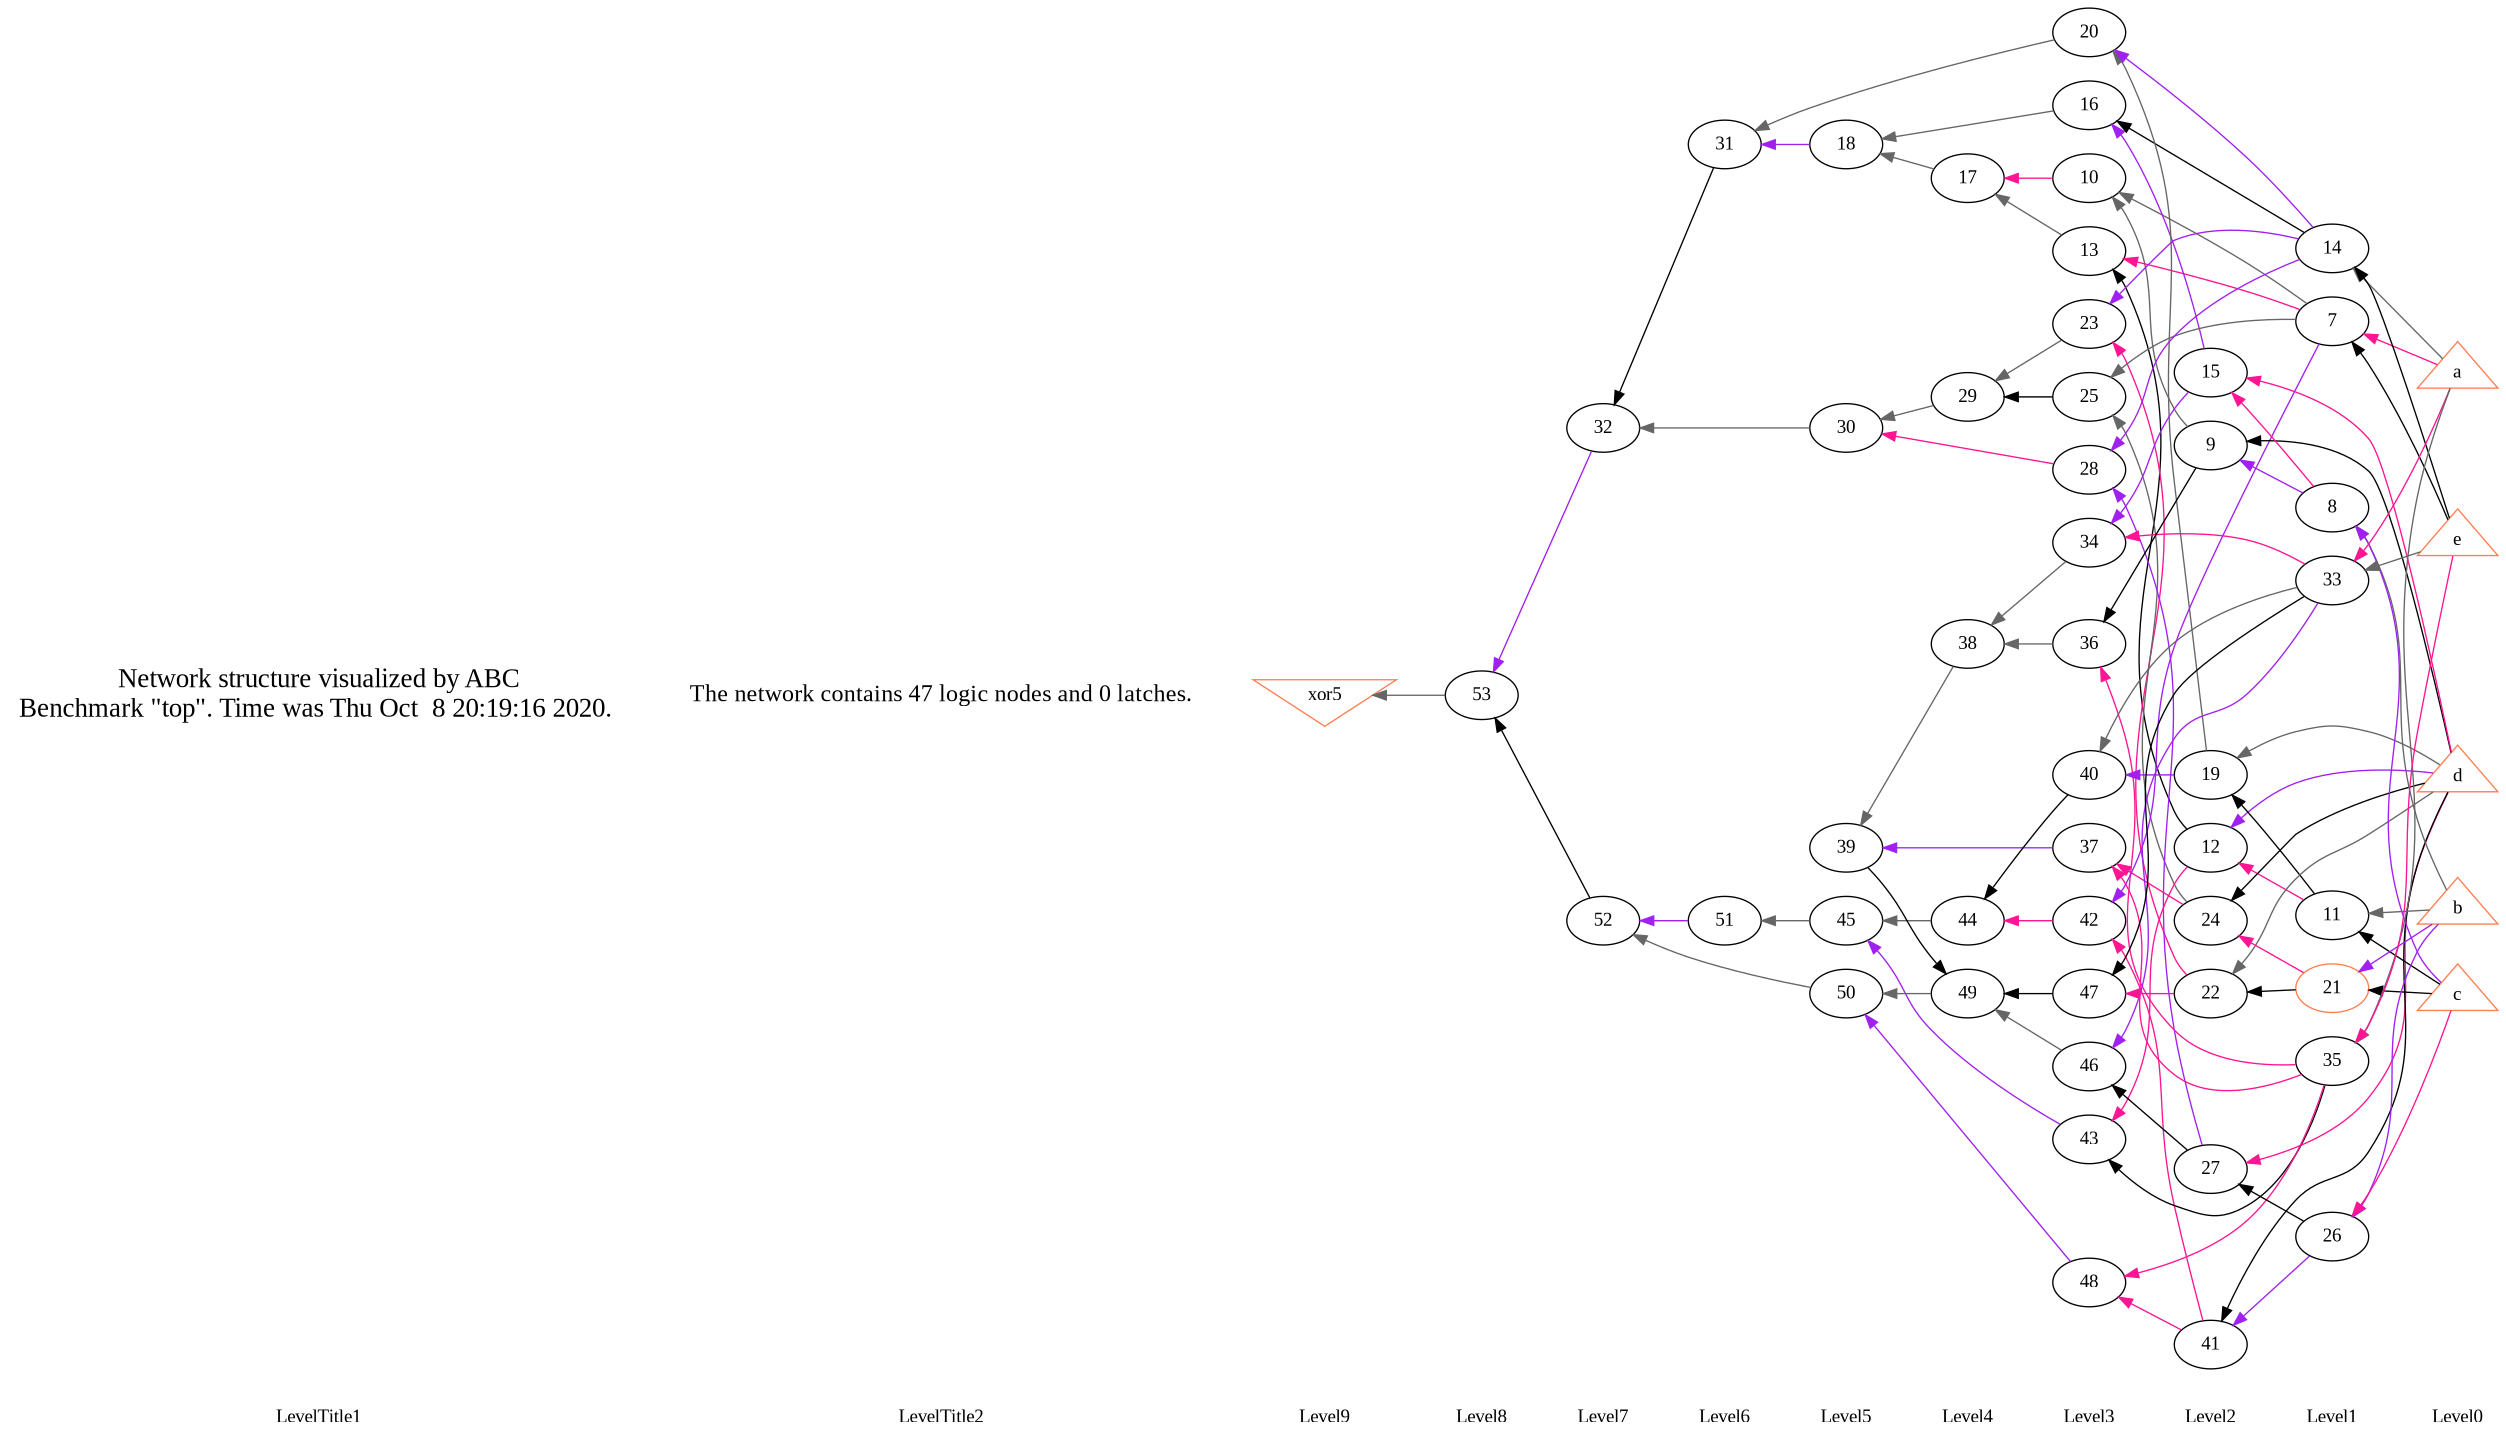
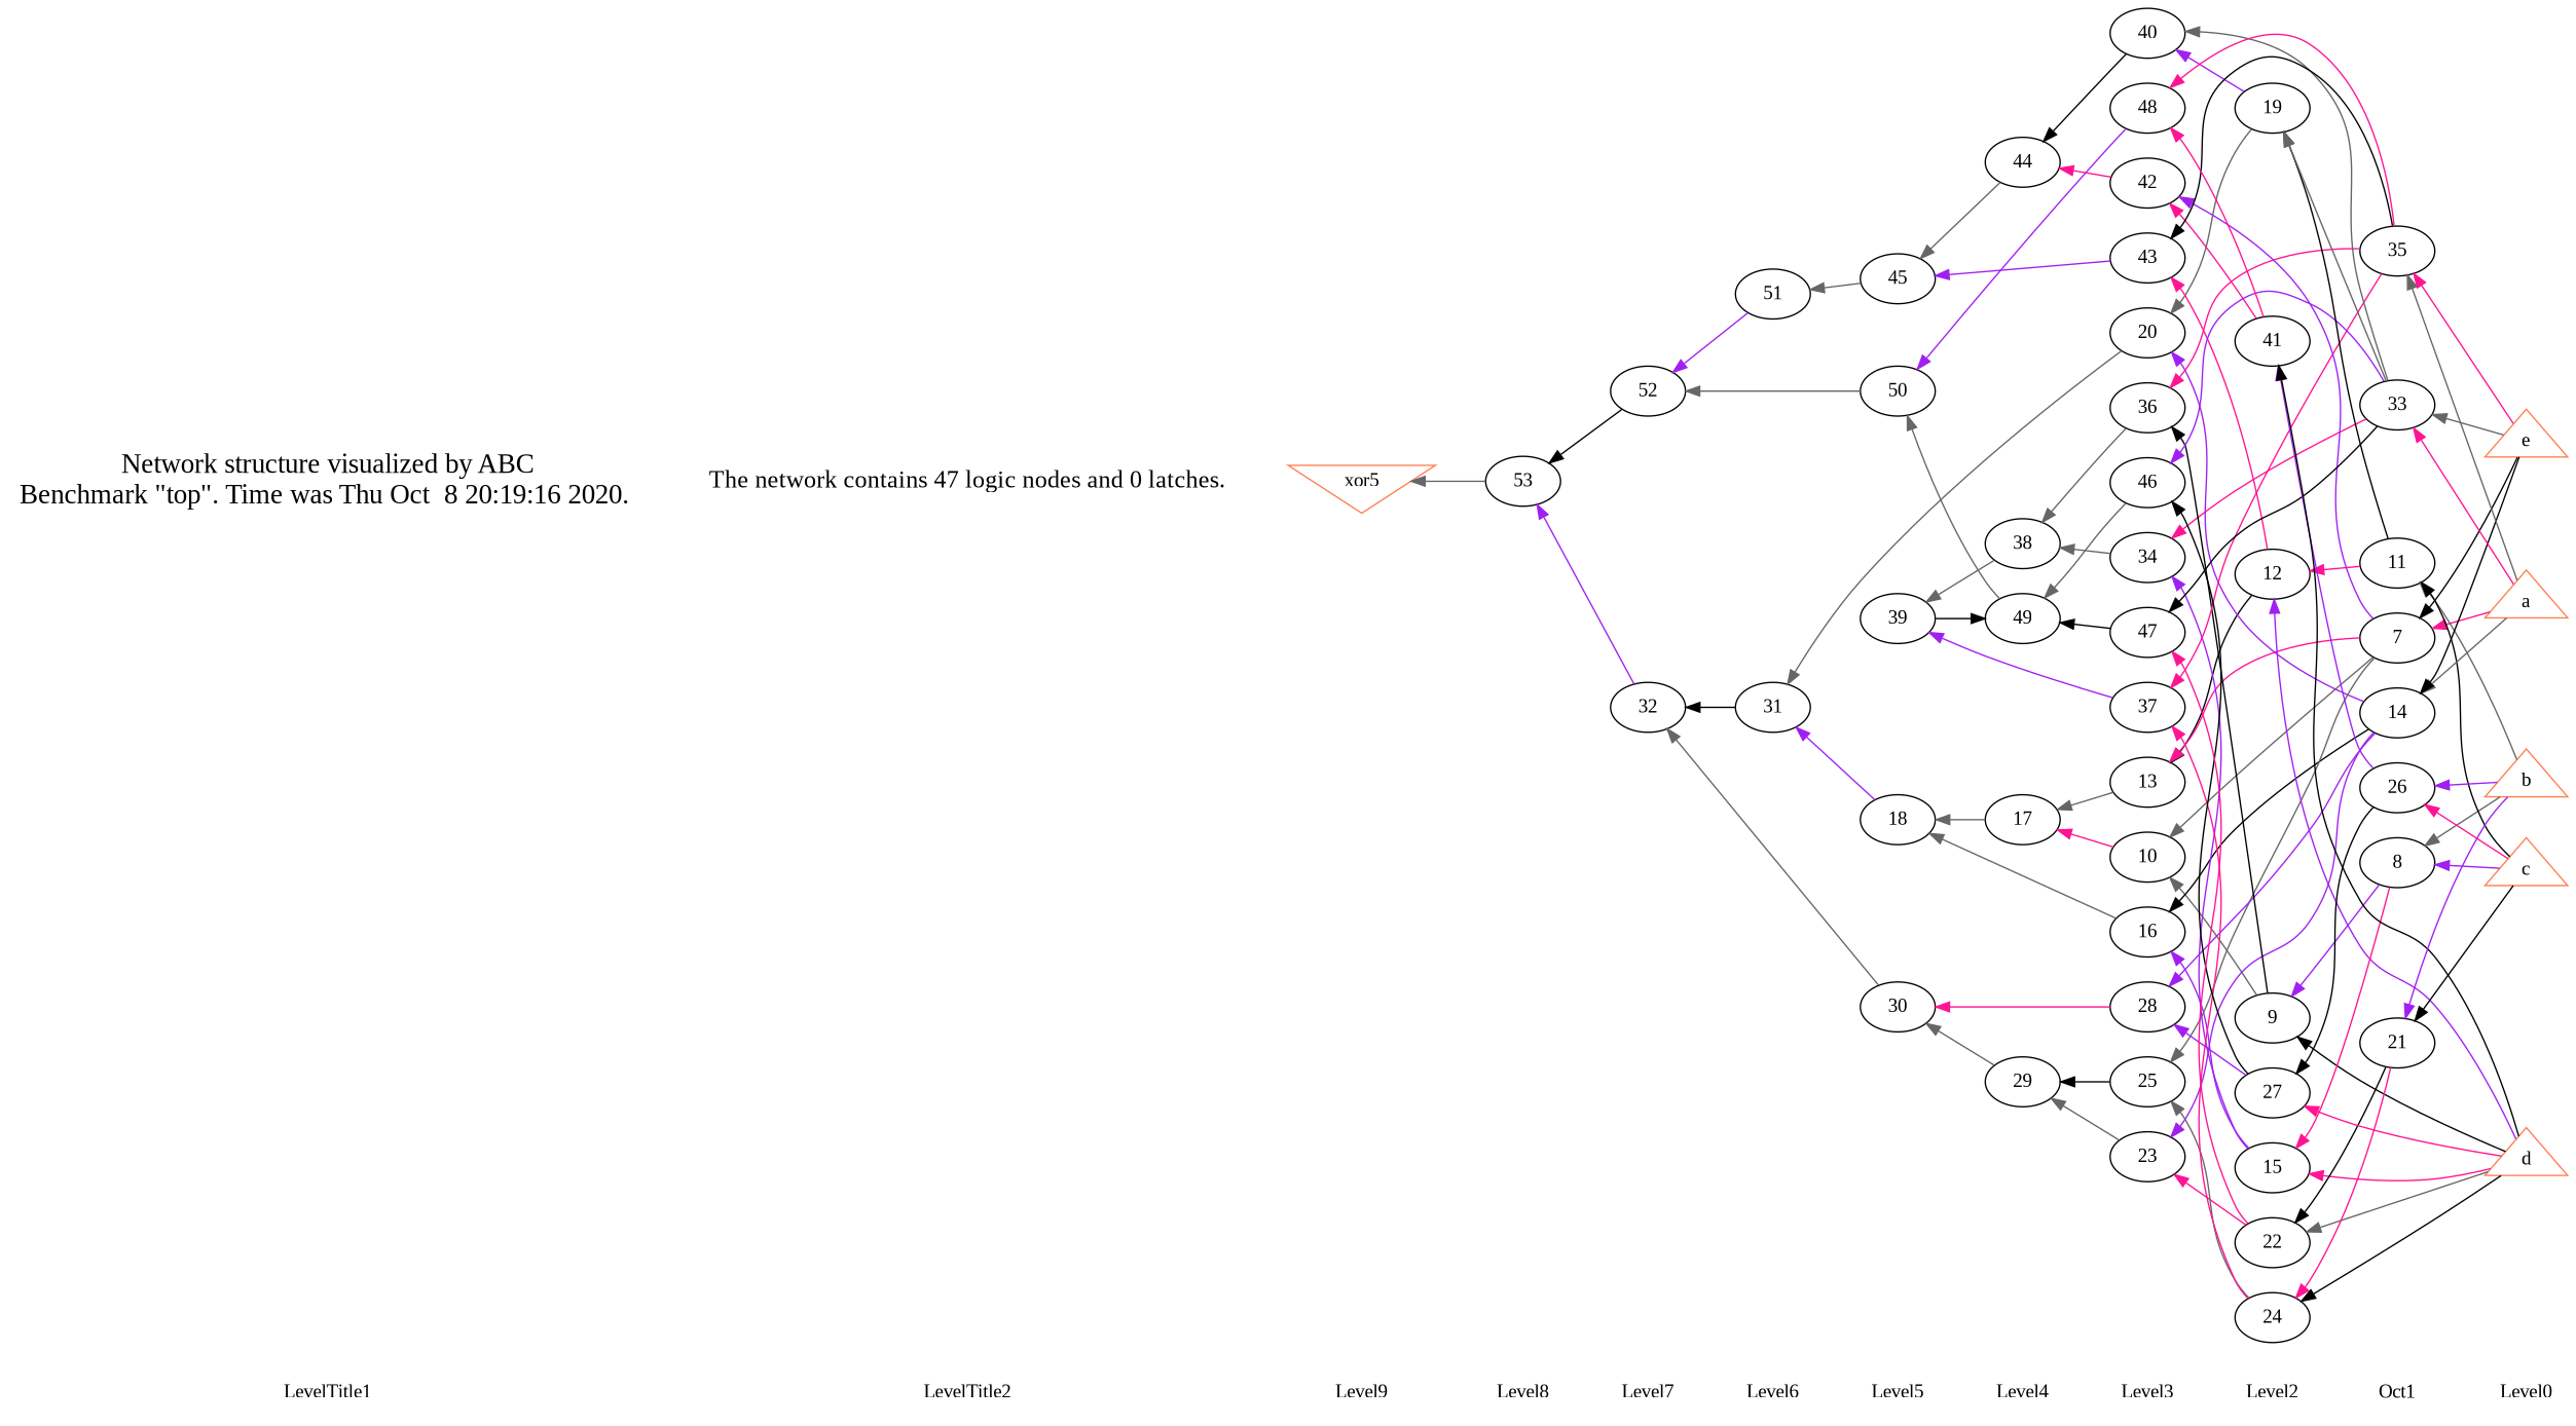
  digraph {
    fontname="Liberation Serif"
    rankdir=LR
    node [fontname="Liberation Serif" shape=ellipse]
    edge [dir=back fontname="Liberation Serif" style=solid color=gray40]
    LevelTitle1 [shape=plaintext]
    LevelTitle2 [shape=plaintext]
    Level9 [shape=plaintext]
    Level8 [shape=plaintext]
    Level7 [shape=plaintext]
    Level6 [shape=plaintext]
    Level5 [shape=plaintext]
    Level4 [shape=plaintext]
    Level3 [shape=plaintext]
    Level2 [shape=plaintext]
-   Level1 [shape=plaintext]
+   Level1 [shape=plaintext label=Oct1]
    Level0 [shape=plaintext]
    n13 [fontsize=20 label="Network structure visualized by ABC\nBenchmark \"top\". Time was Thu Oct  8 20:19:16 2020. " shape=plaintext]
    n14 [fontsize=18 label="The network contains 47 logic nodes and 0 latches.\n" shape=plaintext]
    n15 [color=coral fillcolor=coral label=xor5 shape=invtriangle]
    n16 [label="53\n"]
    n17 [label="32\n"]
    n18 [label="52\n"]
    n19 [label="31\n"]
    n20 [label="51\n"]
    n21 [label="18\n"]
    n22 [label="30\n"]
    n23 [label="39\n"]
    n24 [label="45\n"]
    n25 [label="50\n"]
    n26 [label="17\n"]
    n27 [label="29\n"]
    n28 [label="38\n"]
    n29 [label="44\n"]
    n30 [label="49\n"]
    n31 [label="10\n"]
    n32 [label="13\n"]
    n33 [label="16\n"]
    n34 [label="20\n"]
    n35 [label="23\n"]
    n36 [label="25\n"]
    n37 [label="28\n"]
    n38 [label="34\n"]
    n39 [label="36\n"]
    n40 [label="37\n"]
    n41 [label="40\n"]
    n42 [label="42\n"]
    n43 [label="43\n"]
    n44 [label="46\n"]
    n45 [label="47\n"]
    n46 [label="48\n"]
    n47 [label="9\n"]
    n48 [label="12\n"]
    n49 [label="15\n"]
    n50 [label="19\n"]
    n51 [label="22\n"]
    n52 [label="24\n"]
    n53 [label="27\n"]
    n54 [label="41\n"]
    n55 [label="7\n"]
    n56 [label="8\n"]
    n57 [label="11\n"]
    n58 [label="14\n"]
-   n59 [label="21\n" color=coral]
+   n59 [label="21\n"]
    n60 [label="26\n"]
    n61 [label="33\n"]
    n62 [label="35\n"]
    n63 [color=coral fillcolor=coral label=a shape=triangle]
    n64 [color=coral fillcolor=coral label=b shape=triangle]
    n65 [color=coral fillcolor=coral label=c shape=triangle]
    n66 [color=coral fillcolor=coral label=d shape=triangle]
    n67 [color=coral fillcolor=coral label=e shape=triangle]
    subgraph sub_1 {
      LevelTitle1
      LevelTitle2
      Level9
      Level8
      Level7
      Level6
      Level5
      Level4
      Level3
      Level2
      Level1
      Level0
    }
    subgraph sub_2 {
      rank=same
      LevelTitle1
      n13
    }
    subgraph sub_3 {
      rank=same
      LevelTitle2
      n14
    }
    subgraph sub_4 {
      rank=same
      Level9
      n15
    }
    subgraph sub_5 {
      rank=same
      Level8
      n16
    }
    subgraph sub_6 {
      rank=same
      Level7
      n17
      n18
    }
    subgraph sub_7 {
      rank=same
      Level6
      n19
      n20
    }
    subgraph sub_8 {
      rank=same
      Level5
      n21
      n22
      n23
      n24
      n25
    }
    subgraph sub_9 {
      rank=same
      Level4
      n26
      n27
      n28
      n29
      n30
    }
    subgraph sub_10 {
      rank=same
      Level3
      n31
      n32
      n33
      n34
      n35
      n36
      n37
      n38
      n39
      n40
      n41
      n42
      n43
      n44
      n45
      n46
    }
    subgraph sub_11 {
      rank=same
      Level2
      n47
      n48
      n49
      n50
      n51
      n52
      n53
      n54
    }
    subgraph sub_12 {
      rank=same
      Level1
      n55
      n56
      n57
      n58
      n59
      n60
      n61
      n62
    }
    subgraph sub_13 {
      rank=same
      Level0
      n63
      n64
      n65
      n66
      n67
    }
    LevelTitle1 -> LevelTitle2 [style=invis color=""]
    LevelTitle2 -> Level9 [style=invis color=""]
    Level9 -> Level8 [style=invis color=""]
    Level8 -> Level7 [style=invis color=""]
    Level7 -> Level6 [style=invis color=""]
    Level6 -> Level5 [style=invis color=""]
    Level5 -> Level4 [style=invis color=""]
    Level4 -> Level3 [style=invis color=""]
    Level3 -> Level2 [style=invis color=""]
    Level2 -> Level1 [style=invis color=""]
    Level1 -> Level0 [style=invis color=""]
    n13 -> n14 [style=invis color=""]
    n14 -> n15 [style=invis color=""]
    n15 -> n16
    n16 -> n17 [color=purple]
    n16 -> n18 [color=black]
    n17 -> n19 [color=black]
    n17 -> n22
    n18 -> n20 [color=purple]
    n18 -> n25
    n19 -> n21 [color=purple]
    n19 -> n34
    n20 -> n24
    n21 -> n26
    n21 -> n33
    n22 -> n27
    n22 -> n37 [color=deeppink]
    n23 -> n28
    n23 -> n40 [color=purple]
    n24 -> n29
    n24 -> n43 [color=purple]
    n25 -> n30
    n25 -> n46 [color=purple]
    n26 -> n31 [color=deeppink]
    n26 -> n32
    n27 -> n35
    n27 -> n36 [color=black]
    n28 -> n38
    n28 -> n39
    n29 -> n41 [color=black]
    n29 -> n42 [color=deeppink]
    n30 -> n23 [color=black]
    n30 -> n44
    n30 -> n45 [color=black]
    n31 -> n47
    n31 -> n55
    n32 -> n48 [color=black]
    n32 -> n55 [color=deeppink]
    n33 -> n49 [color=purple]
    n33 -> n58 [color=black]
    n34 -> n50
    n34 -> n58 [color=purple]
    n35 -> n51 [color=deeppink]
    n35 -> n58 [color=purple]
    n36 -> n52
    n36 -> n55
    n37 -> n53 [color=purple]
    n37 -> n58 [color=purple]
    n38 -> n49 [color=purple]
    n38 -> n61 [color=deeppink]
    n39 -> n47 [color=black]
    n39 -> n62 [color=deeppink]
    n40 -> n52 [color=deeppink]
    n40 -> n62 [color=deeppink]
    n41 -> n50 [color=purple]
    n41 -> n61
    n42 -> n54 [color=deeppink]
    n42 -> n55 [color=purple]
    n43 -> n48 [color=deeppink]
    n43 -> n62 [color=black]
    n44 -> n53 [color=black]
    n44 -> n61 [color=purple]
    n45 -> n51 [color=deeppink]
    n45 -> n61 [color=black]
    n46 -> n54 [color=deeppink]
    n46 -> n62 [color=deeppink]
    n47 -> n56 [color=purple]
    n47 -> n66 [color=black]
    n48 -> n57 [color=deeppink]
    n48 -> n66 [color=purple]
    n49 -> n56 [color=deeppink]
    n49 -> n66 [color=deeppink]
    n50 -> n57 [color=black]
-   n50 -> n66
+   n50 -> n61
    n51 -> n59 [color=black]
    n51 -> n66
    n52 -> n59 [color=deeppink]
    n52 -> n66 [color=black]
    n53 -> n60 [color=black]
    n53 -> n66 [color=deeppink]
    n54 -> n60 [color=purple]
    n54 -> n66 [color=black]
    n55 -> n63 [color=deeppink]
    n55 -> n67 [color=black]
    n56 -> n64
    n56 -> n65 [color=purple]
    n57 -> n64
    n57 -> n65 [color=black]
    n58 -> n63
    n58 -> n67 [color=black]
    n59 -> n64 [color=purple]
    n59 -> n65 [color=black]
    n60 -> n64 [color=purple]
    n60 -> n65 [color=deeppink]
    n61 -> n63 [color=deeppink]
    n61 -> n67
    n62 -> n63
    n62 -> n67 [color=deeppink]
  }
